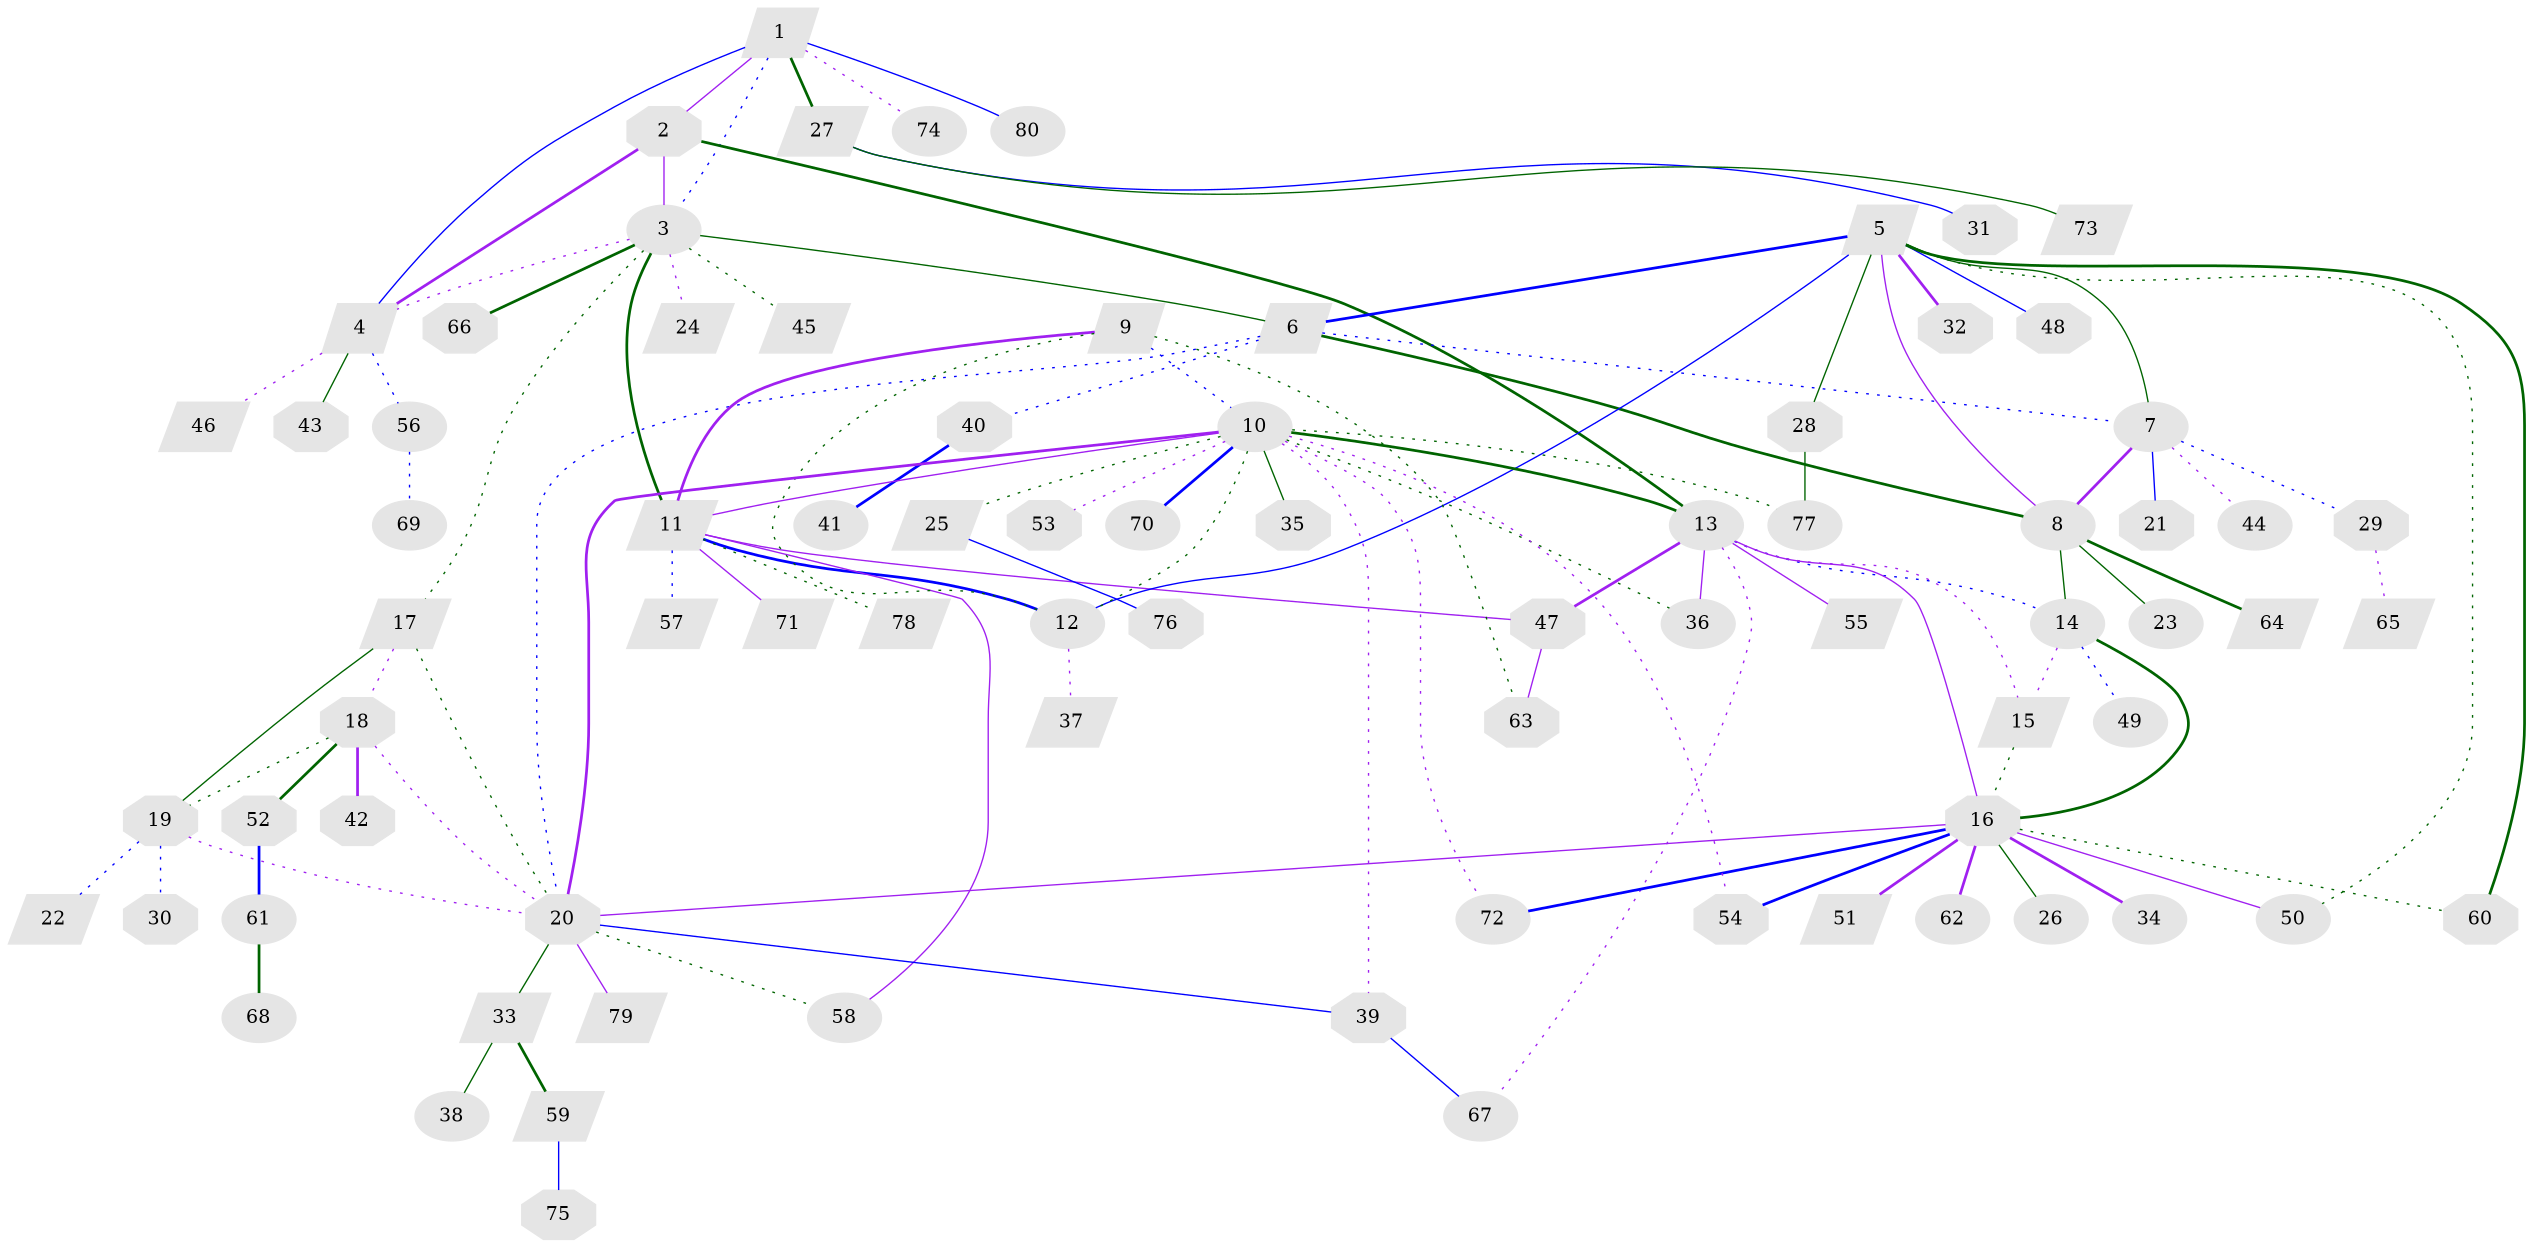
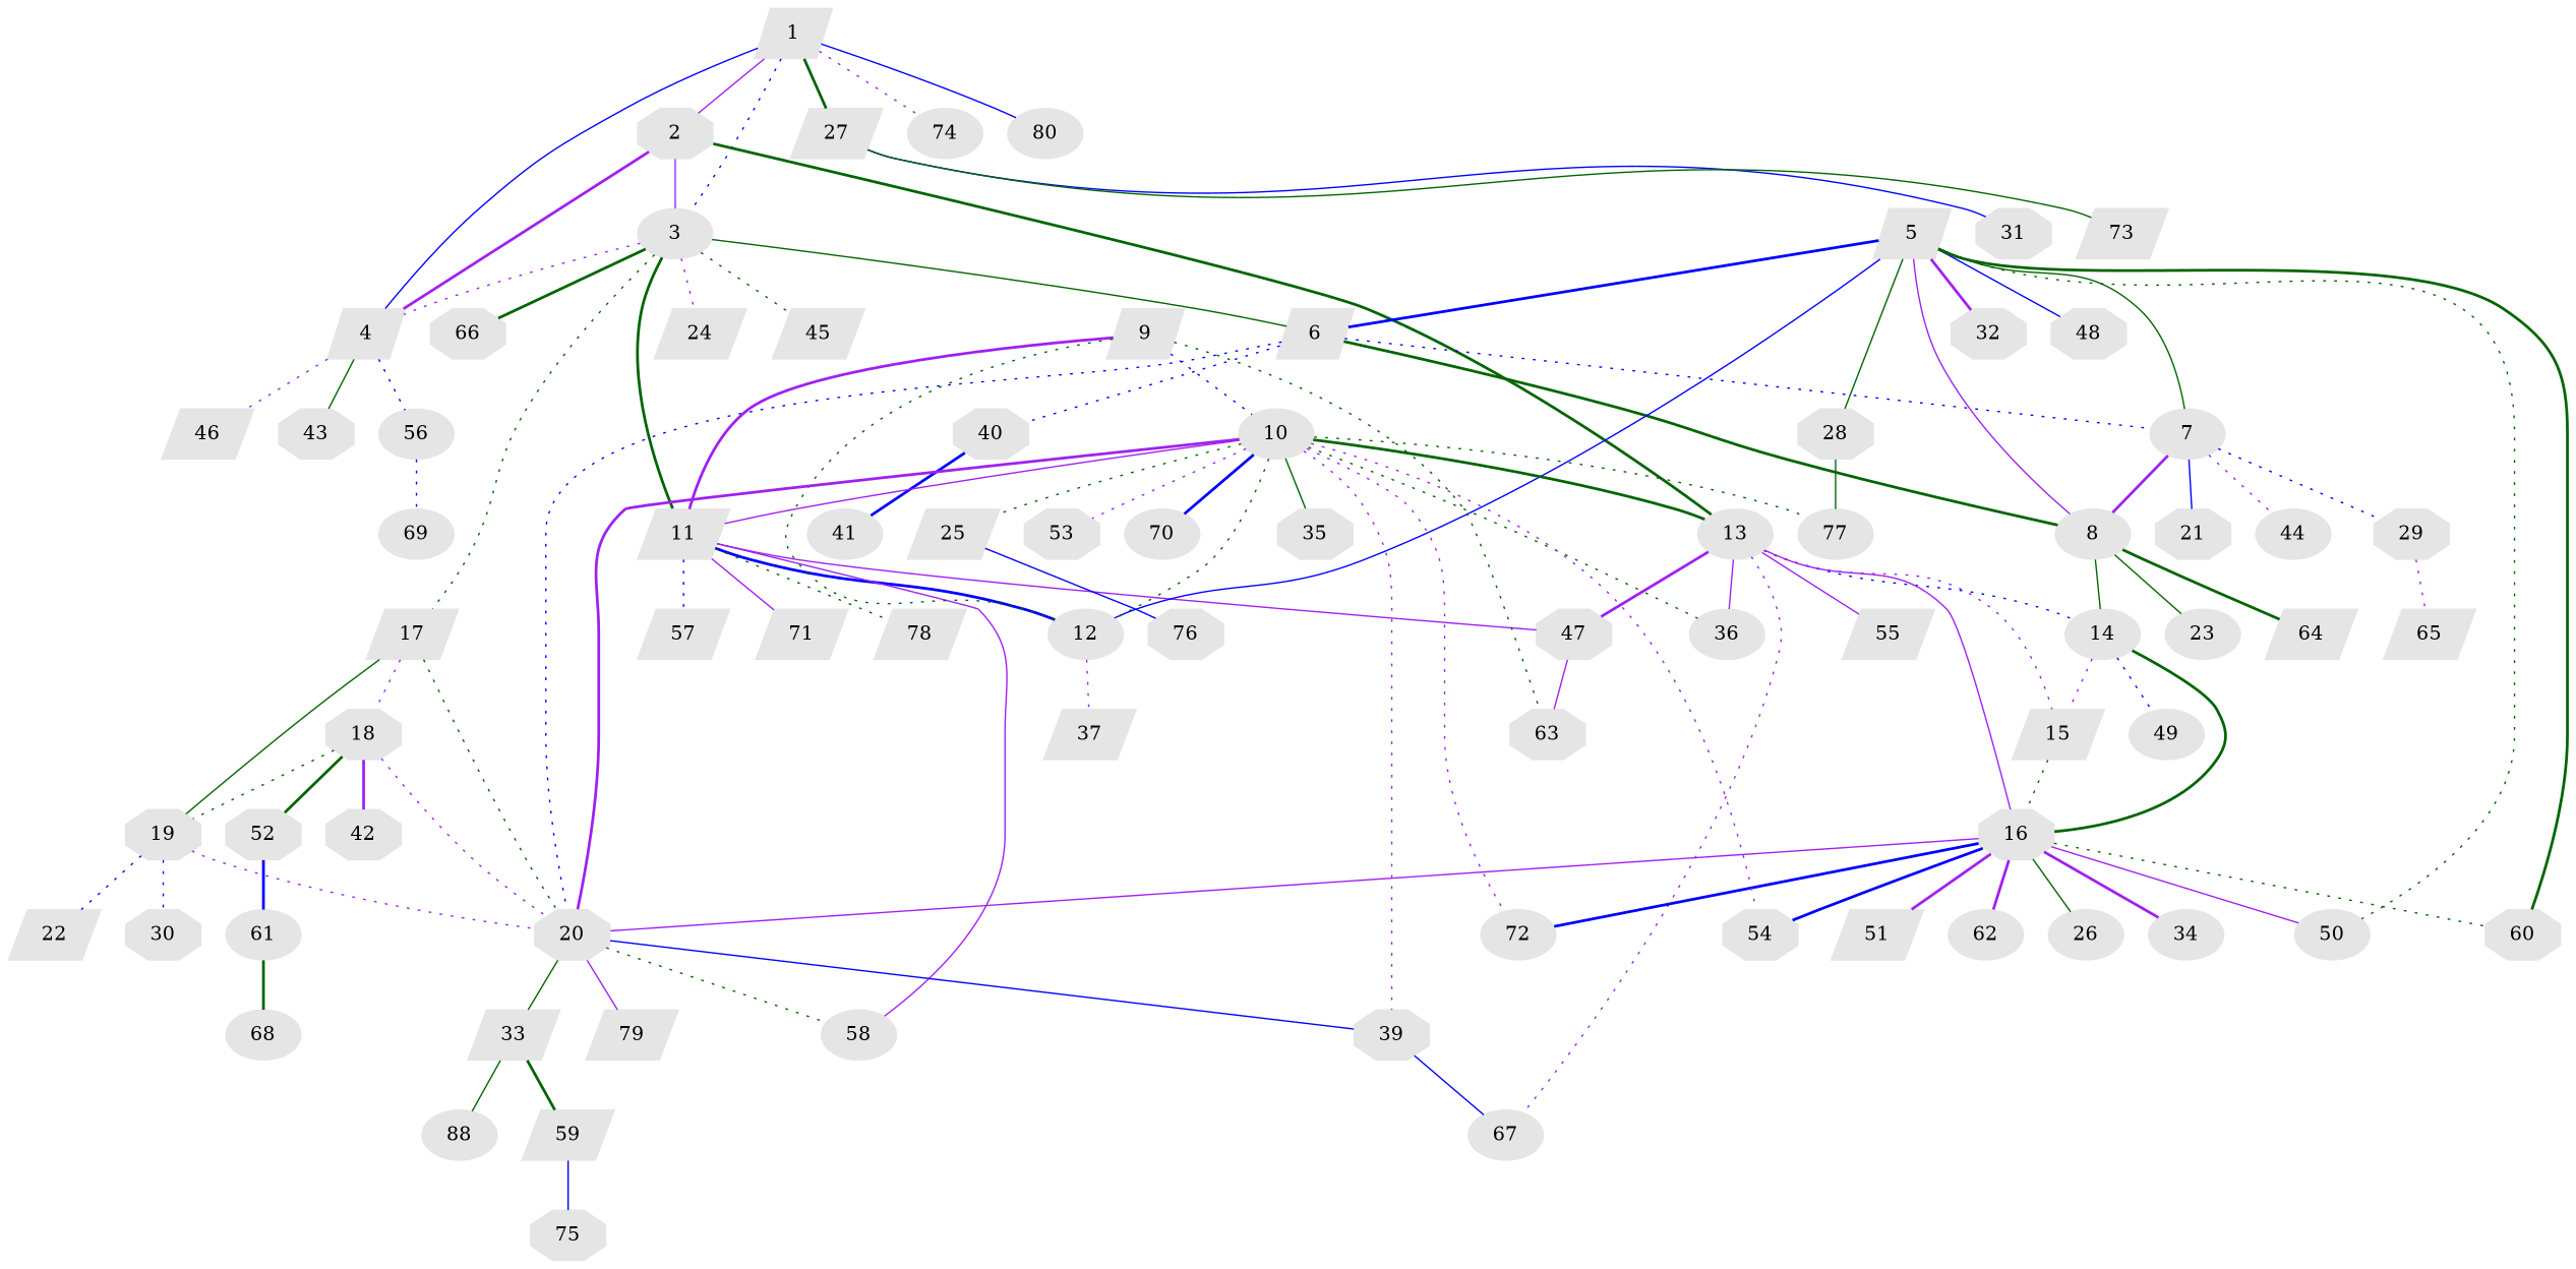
  graph {
    node [color=gray90 shape=ellipse style=filled]
    edge [color=purple style=dotted]
    1 [shape=parallelogram]
    2 [shape=octagon]
    3
    4 [shape=parallelogram]
    27 [shape=parallelogram]
    74
    80
    13
    6 [shape=parallelogram]
    11 [shape=parallelogram]
    17 [shape=parallelogram]
    24 [shape=parallelogram]
    45 [shape=parallelogram]
    66 [shape=octagon]
    43 [shape=octagon]
    46 [shape=parallelogram]
    56
    31 [shape=octagon]
    73 [shape=parallelogram]
    14
    36
    47 [shape=octagon]
    15 [shape=parallelogram]
    16 [shape=octagon]
    55 [shape=parallelogram]
    67
    7
    8
    20 [shape=octagon]
    40 [shape=octagon]
    12
    57 [shape=parallelogram]
    58
    71 [shape=parallelogram]
    78 [shape=parallelogram]
    18 [shape=octagon]
    19 [shape=octagon]
    69
    5 [shape=parallelogram]
    28 [shape=octagon]
    32 [shape=octagon]
    48 [shape=octagon]
    50
    60 [shape=octagon]
    21 [shape=octagon]
    29 [shape=octagon]
    44
    23
    64 [shape=parallelogram]
    37 [shape=parallelogram]
    77
    39 [shape=octagon]
    33 [shape=parallelogram]
    79 [shape=parallelogram]
    41
    65 [shape=parallelogram]
    49
    9 [shape=parallelogram]
    10
    63 [shape=octagon]
    25 [shape=parallelogram]
    35 [shape=octagon]
    53 [shape=octagon]
    54 [shape=octagon]
    70
    72
    76 [shape=octagon]
    26
    34
    51 [shape=parallelogram]
    62
    42 [shape=octagon]
    52 [shape=octagon]
    22 [shape=parallelogram]
    30 [shape=octagon]
    61
-   38
+   38 [label=88]
    59 [shape=parallelogram]
    75 [shape=octagon]
    68
    1 -- 2 [style=solid]
    1 -- 3 [color=blue]
    1 -- 4 [color=blue style=solid]
    1 -- 27 [color=darkgreen style=bold]
    1 -- 74
    1 -- 80 [color=blue style=solid]
    2 -- 3 [style=solid]
    2 -- 4 [style=bold]
    2 -- 13 [color=darkgreen style=bold]
    3 -- 4
    3 -- 6 [color=darkgreen style=solid]
    3 -- 11 [color=darkgreen style=bold]
    3 -- 17 [color=darkgreen]
    3 -- 24
    3 -- 45 [color=darkgreen]
    3 -- 66 [color=darkgreen style=bold]
    4 -- 43 [color=darkgreen style=solid]
    4 -- 46
    4 -- 56 [color=blue]
    27 -- 31 [color=blue style=solid]
    27 -- 73 [color=darkgreen style=solid]
    13 -- 14 [color=blue]
    13 -- 36 [style=solid]
    13 -- 47 [style=bold]
    13 -- 15
    13 -- 16 [style=solid]
    13 -- 55 [style=solid]
    13 -- 67
    6 -- 7 [color=blue]
    6 -- 8 [color=darkgreen style=bold]
    6 -- 20 [color=blue]
    6 -- 40 [color=blue]
    11 -- 47 [style=solid]
    11 -- 12 [color=blue style=bold]
    11 -- 57 [color=blue]
    11 -- 58 [style=solid]
    11 -- 71 [style=solid]
    11 -- 78 [color=darkgreen]
    17 -- 20 [color=darkgreen]
    17 -- 18
    17 -- 19 [color=darkgreen style=solid]
    56 -- 69 [color=blue]
    14 -- 15
    14 -- 16 [color=darkgreen style=bold]
    14 -- 49 [color=blue]
    47 -- 63 [style=solid]
    15 -- 16 [color=darkgreen]
    16 -- 20 [style=solid]
    16 -- 50 [style=solid]
    16 -- 60 [color=darkgreen]
    16 -- 54 [color=blue style=bold]
    16 -- 72 [color=blue style=bold]
    16 -- 26 [color=darkgreen style=solid]
    16 -- 34 [style=bold]
    16 -- 51 [style=bold]
    16 -- 62 [style=bold]
    7 -- 8 [style=bold]
    7 -- 21 [color=blue style=solid]
    7 -- 29 [color=blue]
    7 -- 44
    8 -- 14 [color=darkgreen style=solid]
    8 -- 23 [color=darkgreen style=solid]
    8 -- 64 [color=darkgreen style=bold]
    20 -- 58 [color=darkgreen]
    20 -- 39 [color=blue style=solid]
    20 -- 33 [color=darkgreen style=solid]
    20 -- 79 [style=solid]
    40 -- 41 [color=blue style=bold]
    12 -- 37
    18 -- 20
    18 -- 19 [color=darkgreen]
    18 -- 42 [style=bold]
    18 -- 52 [color=darkgreen style=bold]
    19 -- 20
    19 -- 22 [color=blue]
    19 -- 30 [color=blue]
    5 -- 6 [color=blue style=bold]
    5 -- 7 [color=darkgreen style=solid]
    5 -- 8 [style=solid]
    5 -- 12 [color=blue style=solid]
    5 -- 28 [color=darkgreen style=solid]
    5 -- 32 [style=bold]
    5 -- 48 [color=blue style=solid]
    5 -- 50 [color=darkgreen]
    5 -- 60 [color=darkgreen style=bold]
    28 -- 77 [color=darkgreen style=solid]
    29 -- 65
    39 -- 67 [color=blue style=solid]
    33 -- 38 [color=darkgreen style=solid]
    33 -- 59 [color=darkgreen style=bold]
    9 -- 11 [style=bold]
    9 -- 12 [color=darkgreen]
    9 -- 10 [color=blue]
    9 -- 63 [color=darkgreen]
    10 -- 13 [color=darkgreen style=bold]
    10 -- 11 [style=solid]
    10 -- 36 [color=darkgreen]
    10 -- 20 [style=bold]
    10 -- 12 [color=darkgreen]
    10 -- 77 [color=darkgreen]
    10 -- 39
    10 -- 25 [color=darkgreen]
    10 -- 35 [color=darkgreen style=solid]
    10 -- 53
    10 -- 54
    10 -- 70 [color=blue style=bold]
    10 -- 72
    25 -- 76 [color=blue style=solid]
    52 -- 61 [color=blue style=bold]
    61 -- 68 [color=darkgreen style=bold]
    59 -- 75 [color=blue style=solid]
  }
